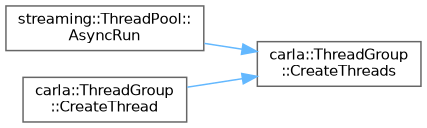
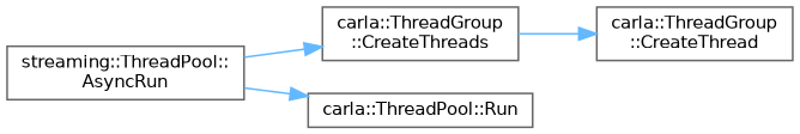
  digraph {
    rankdir=LR
    node [color=grey40 fillcolor=white fontname=Helvetica fontsize=10 shape=box style=filled]
    edge [color=steelblue1 fontname=Helvetica fontsize=10 labelfontname=Helvetica labelfontsize=10 style=solid]
    n1 [height=0.2 label="streaming::ThreadPool::\lAsyncRun" width=0.4]
    n2 [height=0.2 label="carla::ThreadGroup\l::CreateThreads" width=0.4]
+   n3 [height=0.2 label="carla::ThreadPool::Run" width=0.4]
    n4 [height=0.2 label="carla::ThreadGroup\l::CreateThread" width=0.4]
    n1 -> n2
-   n4 -> n2
+   n1 -> n3
+   n2 -> n4
  }
